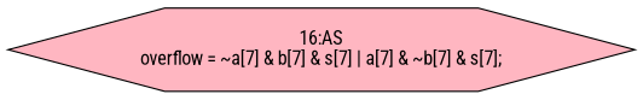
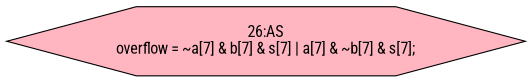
  strict digraph {
    fontname="Roboto Condensed"
-   n1 [ast="<pyverilog.vparser.ast.Assign object at 0x7f658c097390>" def_var="['overflow']" fillcolor=lightpink label="16:AS\noverflow = ~a[7] & b[7] & s[7] | a[7] & ~b[7] & s[7];" statements="[]" style=filled typ=Assign use_var="['a', 'b', 's', 'a', 'b', 's']" shape=hexagon fontname="Roboto Condensed"]
+   n1 [ast="<pyverilog.vparser.ast.Assign object at 0x7f658c097390>" def_var="['overflow']" fillcolor=lightpink label="26:AS\noverflow = ~a[7] & b[7] & s[7] | a[7] & ~b[7] & s[7];" statements="[]" style=filled typ=Assign use_var="['a', 'b', 's', 'a', 'b', 's']" shape=hexagon fontname="Roboto Condensed"]
  }
